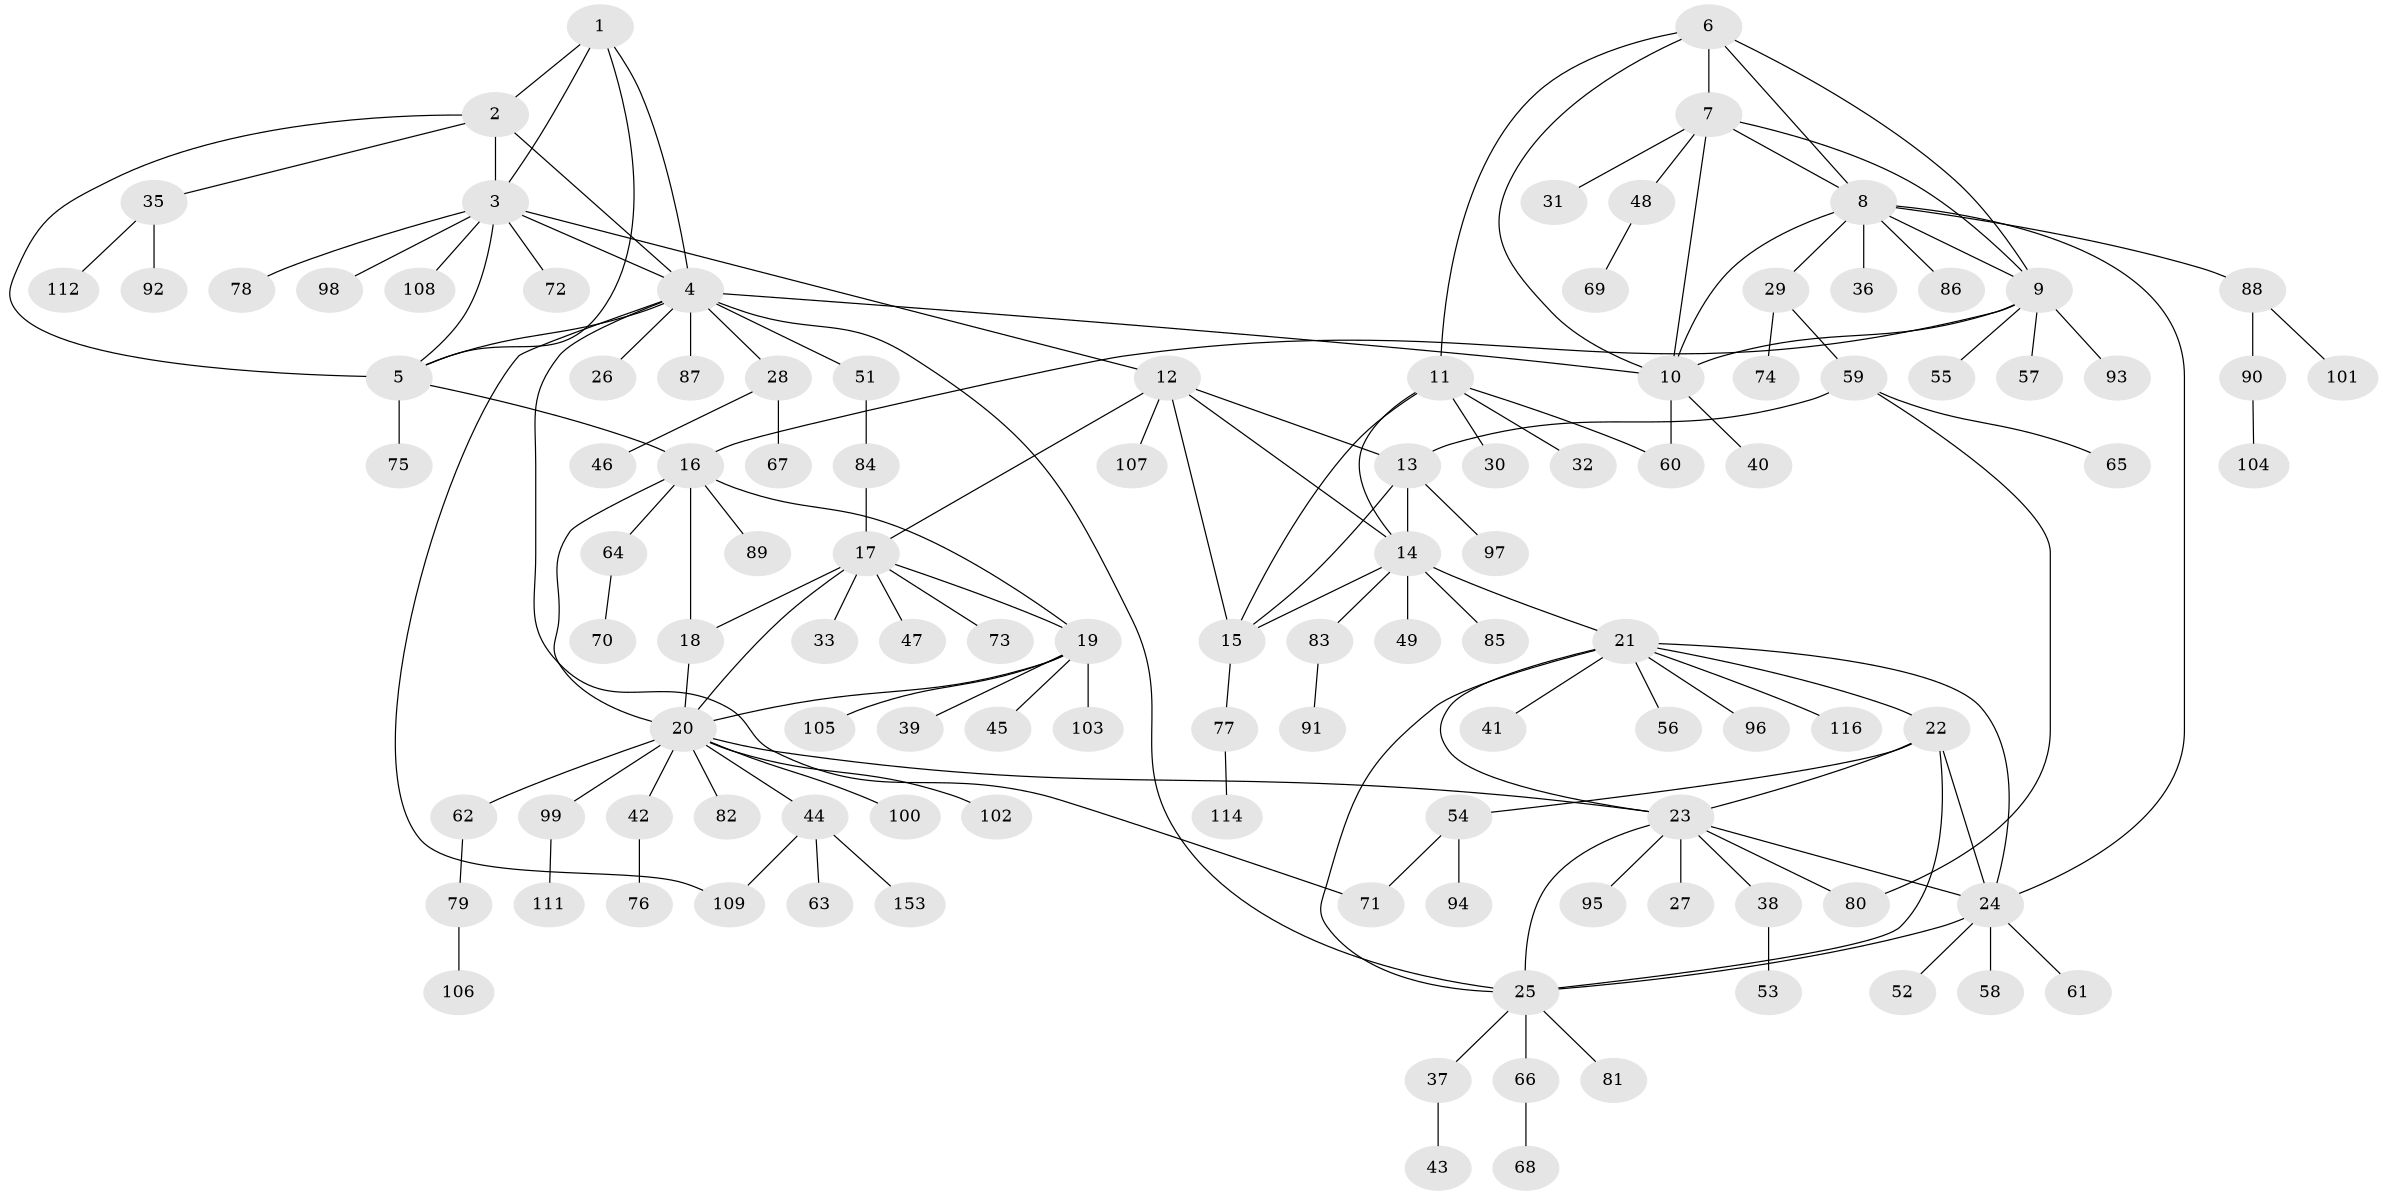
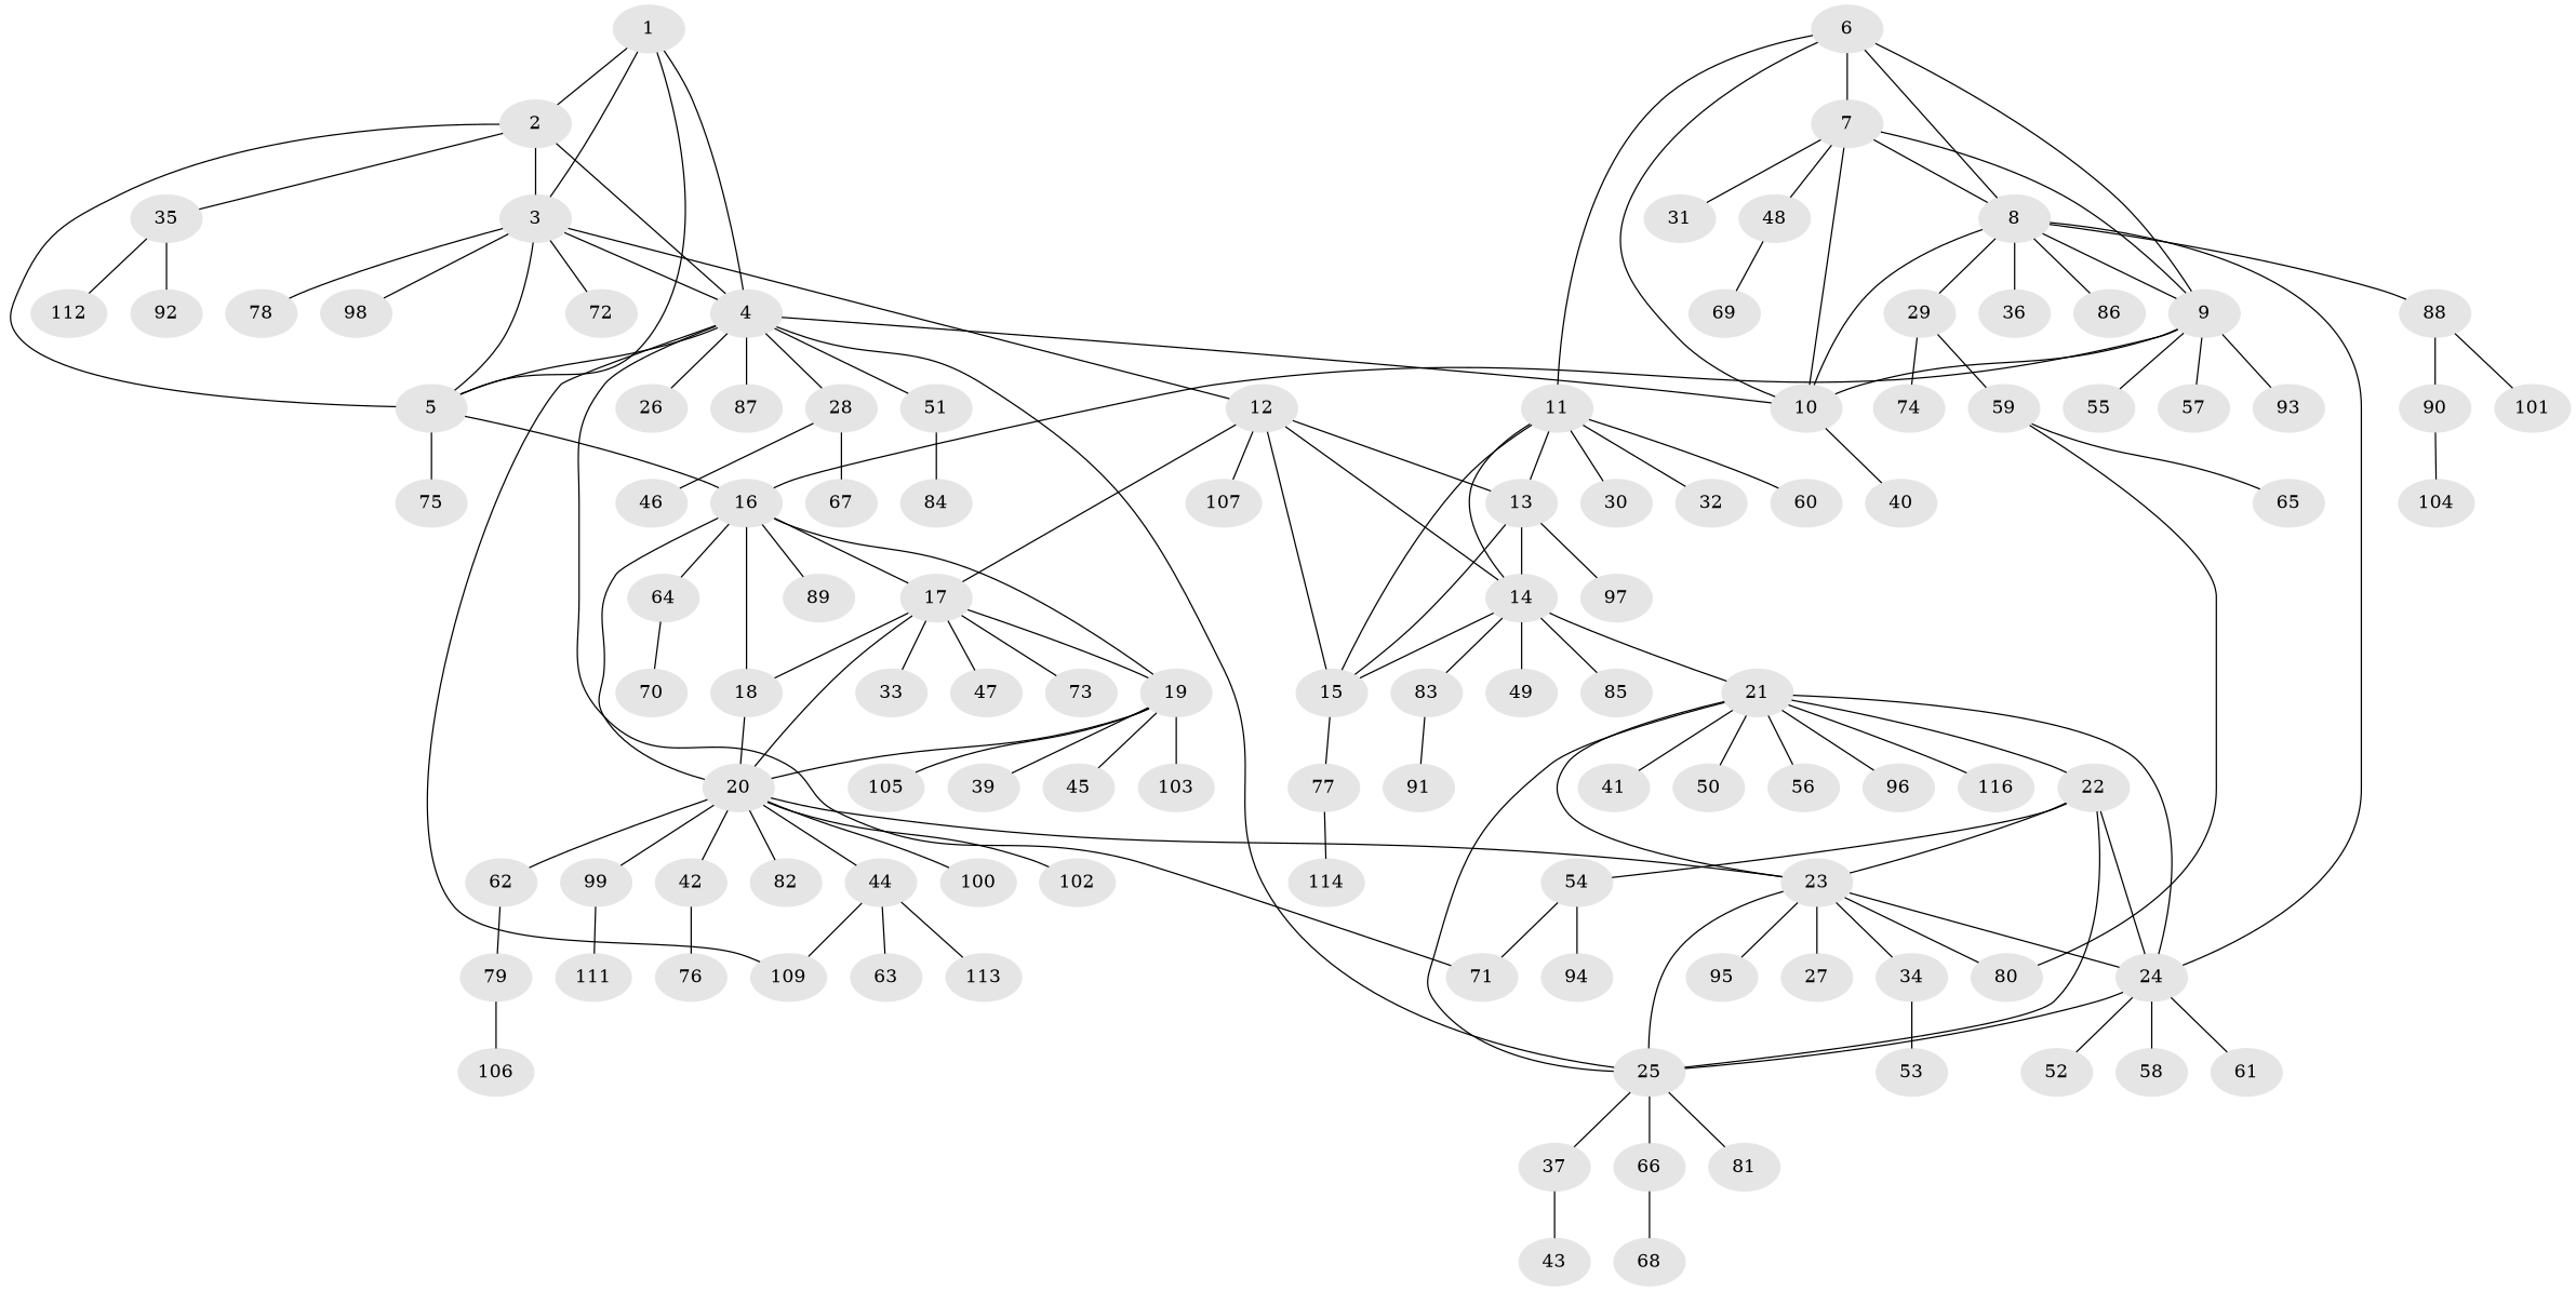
  graph {
    node [color=gray90 style=filled]
    1
    2
    3
    4
    5
    35
    12
    72
    78
    98
-   108
    10
    25
    26
    28
    51
    71
    87
    109
    16
    75
    92
    112
    13
    14
    15
    17
    107
    40
    60
    37
    66
    81
    46
    67
    84
    18
    19
    20
    64
    89
    6
    7
    8
    9
    11
    31
    48
    24
    29
    36
    86
    88
    55
    57
    93
    30
    32
    69
    52
    58
    61
    59
    74
    90
    101
    97
    21
    49
    83
    85
    77
    33
    47
    73
    23
    22
    41
+   50
    56
    96
    n82 [label=116]
    91
    114
    39
    45
    103
    105
    42
    44
    62
    82
    99
    100
    102
    70
    27
-   34 [label=38]
+   34
    80
    95
    76
    63
-   113 [label=153]
+   113
    79
    111
    54
    94
    53
    43
    68
    65
    106
    104
    1 -- 2
    1 -- 3
    1 -- 4
    1 -- 5
    2 -- 3
    2 -- 4
    2 -- 5
    2 -- 35
    3 -- 4
    3 -- 5
    3 -- 12
    3 -- 72
    3 -- 78
    3 -- 98
-   3 -- 108
    4 -- 5
    4 -- 10
    4 -- 25
    4 -- 26
    4 -- 28
    4 -- 51
    4 -- 71
    4 -- 87
    4 -- 109
    5 -- 16
    5 -- 75
    35 -- 92
    35 -- 112
    12 -- 13
    12 -- 14
    12 -- 15
    12 -- 17
    12 -- 107
    10 -- 40
-   10 -- 60
    25 -- 37
    25 -- 66
    25 -- 81
    28 -- 46
    28 -- 67
    51 -- 84
-   84 -- 17
+   16 -- 17
    16 -- 18
    16 -- 19
    16 -- 20
    16 -- 64
    16 -- 89
    13 -- 14
    13 -- 15
    13 -- 97
    14 -- 15
    14 -- 21
    14 -- 49
    14 -- 83
    14 -- 85
    15 -- 77
    17 -- 18
    17 -- 19
    17 -- 20
    17 -- 33
    17 -- 47
    17 -- 73
    37 -- 43
    66 -- 68
    18 -- 20
    19 -- 20
    19 -- 39
    19 -- 45
    19 -- 103
    19 -- 105
    20 -- 23
    20 -- 42
    20 -- 44
    20 -- 62
    20 -- 82
    20 -- 99
    20 -- 100
    20 -- 102
    64 -- 70
    6 -- 10
    6 -- 7
    6 -- 8
    6 -- 9
    6 -- 11
    7 -- 10
    7 -- 8
    7 -- 9
    7 -- 31
    7 -- 48
    8 -- 10
    8 -- 9
    8 -- 24
    8 -- 29
    8 -- 36
    8 -- 86
    8 -- 88
    9 -- 10
    9 -- 16
    9 -- 55
    9 -- 57
    9 -- 93
-   59 -- 13
+   11 -- 13
    11 -- 14
    11 -- 15
    11 -- 60
    11 -- 30
    11 -- 32
    48 -- 69
    24 -- 25
    24 -- 52
    24 -- 58
    24 -- 61
    29 -- 59
    29 -- 74
    88 -- 90
    88 -- 101
    59 -- 80
    59 -- 65
    90 -- 104
    21 -- 25
    21 -- 24
    21 -- 23
    21 -- 22
    21 -- 41
+   21 -- 50
    21 -- 56
    21 -- 96
    21 -- n82
    83 -- 91
    77 -- 114
    23 -- 25
    23 -- 24
    23 -- 27
    23 -- 34
    23 -- 80
    23 -- 95
    22 -- 25
    22 -- 24
    22 -- 23
    22 -- 54
    42 -- 76
    44 -- 109
    44 -- 63
    44 -- 113
    62 -- 79
    99 -- 111
    34 -- 53
    79 -- 106
    54 -- 71
    54 -- 94
  }
